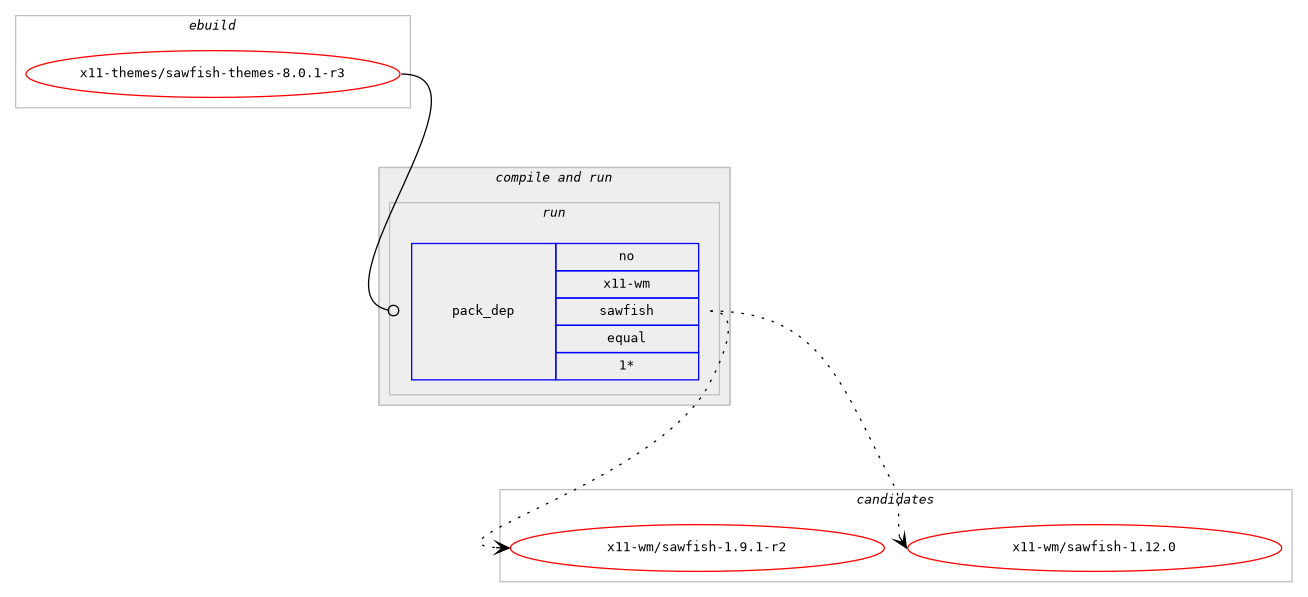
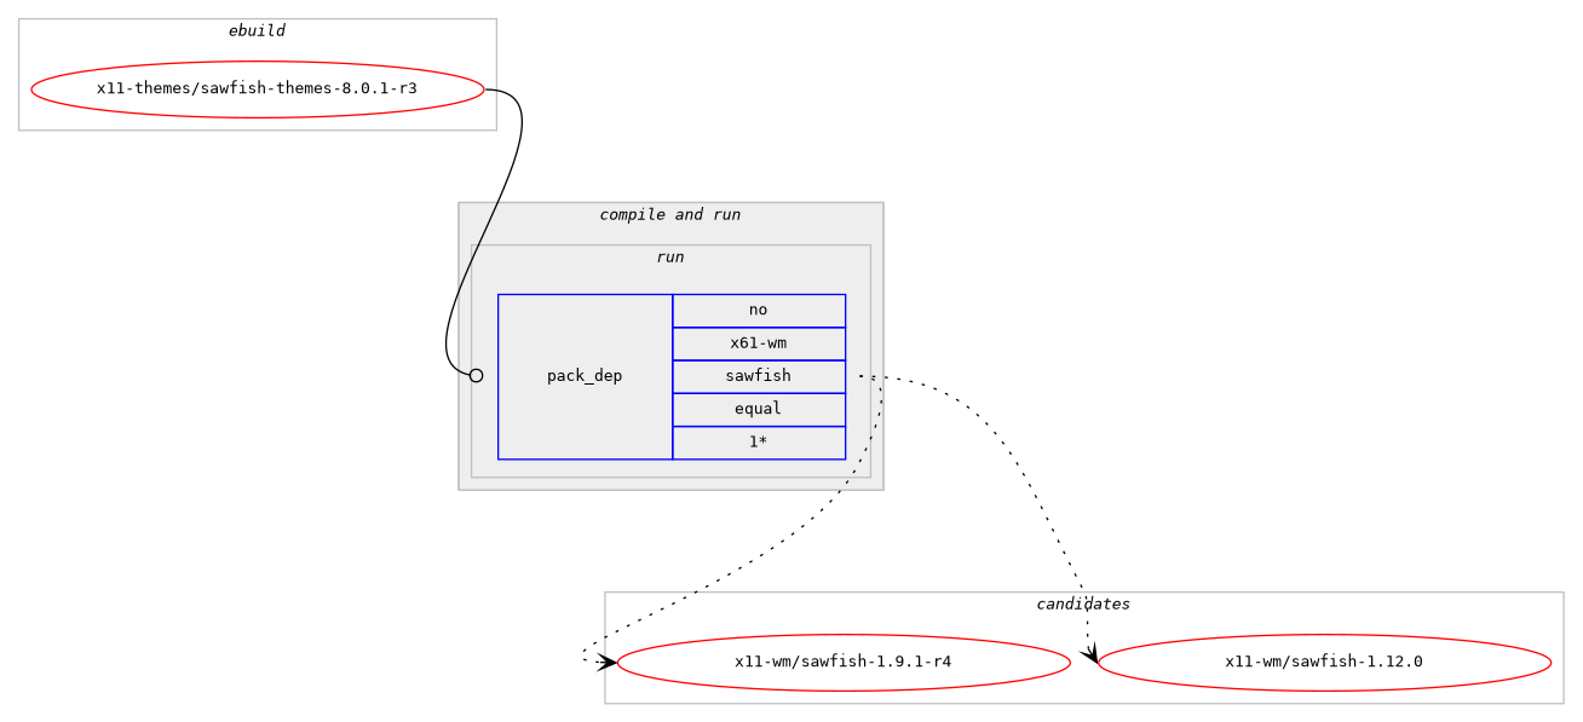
  digraph {
    compound=true
    concentrate=true
    fontname="DejaVu Sans Mono"
    fontsize=10
    newrank=true
    rankdir=TB
    ranksep=1.5
    node [color=red fontname="DejaVu Sans Mono" fontsize=10]
    edge [arrowhead=vee fontname="DejaVu Sans Mono" headport=w style=dotted tailport=e weight=100]
    n1 [label="x11-themes/sawfish-themes-8.0.1-r3" width=4]
-   n2 [color=blue label=<<TABLE BORDER="0" CELLBORDER="1" CELLSPACING="0" CELLPADDING="4" WIDTH="220"><TR><TD ROWSPAN="6" CELLPADDING="30">pack_dep</TD></TR><TR><TD WIDTH="110">no</TD></TR><TR><TD>x11-wm</TD></TR><TR><TD>sawfish</TD></TR><TR><TD>equal</TD></TR><TR><TD>1*</TD></TR></TABLE>> shape=none]
+   n2 [color=blue label=<<TABLE BORDER="0" CELLBORDER="1" CELLSPACING="0" CELLPADDING="4" WIDTH="220"><TR><TD ROWSPAN="6" CELLPADDING="30">pack_dep</TD></TR><TR><TD WIDTH="110">no</TD></TR><TR><TD>x61-wm</TD></TR><TR><TD>sawfish</TD></TR><TR><TD>equal</TD></TR><TR><TD>1*</TD></TR></TABLE>> shape=none]
    n3 [label="x11-wm/sawfish-1.12.0" width=4]
-   n4 [label="x11-wm/sawfish-1.9.1-r2" width=4]
+   n4 [label="x11-wm/sawfish-1.9.1-r4" width=4]
    subgraph cluster_1 {
      color=gray
      label=<<i>ebuild</i>>
      rank=same
      n1
    }
    subgraph cluster_2 {
      color=gray
      label=<<i>dependencies</i>>
      subgraph cluster_3 {
        color=gray
        fillcolor="#eeeeee"
        label=<<i>compile</i>>
        style=filled
      }
      subgraph cluster_4 {
        color=gray
        fillcolor="#eeeeee"
        label=<<i>compile and run</i>>
        style=filled
      }
      subgraph cluster_5 {
        color=gray
        fillcolor="#eeeeee"
        label=<<i>run</i>>
        style=filled
        subgraph sub_6 {
          color=gray
          fillcolor="#eeeeee"
          label=<<i>run</i>>
          style=filled
          n2
        }
      }
    }
    subgraph cluster_7 {
      color=gray
      label=<<i>candidates</i>>
      rank=same
      subgraph sub_8 {
        color=black
        label=<<i>candidates</i>>
        nodesep=1
        rank=same
        n3
        n4
      }
    }
    n1 -> n2 [arrowhead=odot style=solid weight=20]
    n2 -> n3
    n2 -> n4
  }
